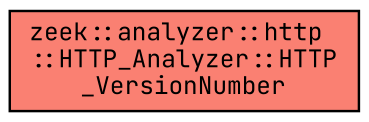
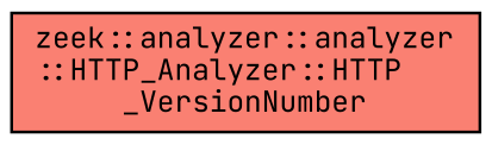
  digraph {
    rankdir=LR
    fontname="JetBrains Mono"
-   n1 [color=black fillcolor=salmon fontname="JetBrains Mono" fontsize=10 height=0.2 label="zeek::analyzer::http\l::HTTP_Analyzer::HTTP\l_VersionNumber" shape=record style=filled width=0.4]
+   n1 [color=black fillcolor=salmon fontname="JetBrains Mono" fontsize=10 height=0.2 label="zeek::analyzer::analyzer\l::HTTP_Analyzer::HTTP\l_VersionNumber" shape=record style=filled width=0.4]
  }
